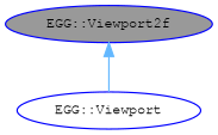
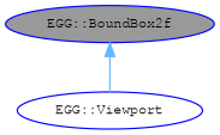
  digraph {
    node [color=blue fontname=FreeMono fontsize=10 shape=ellipse style=filled]
-   n1 [fillcolor=grey60 fontcolor=black height=0.2 label="EGG::Viewport2f" width=0.4]
+   n1 [fillcolor=grey60 fontcolor=black height=0.2 label="EGG::BoundBox2f" width=0.4]
    n2 [fillcolor=white height=0.2 label="EGG::Viewport" width=0.4]
    n1 -> n2 [color=steelblue1 dir=back fontname=FreeMono fontsize=10 labelfontname=FreeMono labelfontsize=10 style=solid]
  }
